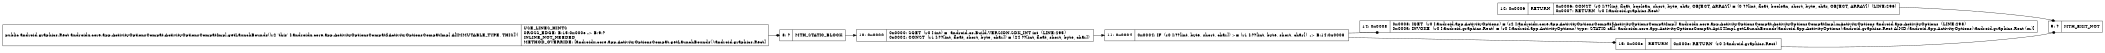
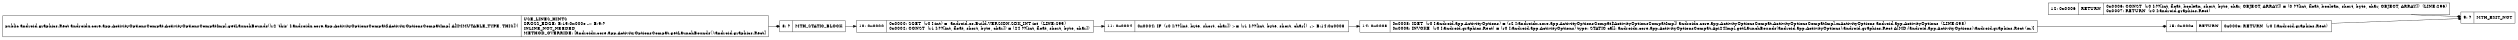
  digraph {
    rankdir=LR
    node [shape=record]
    edge [arrowhead=diamond]
    n1 [label="{8\:\ ?|MTH_STATIC_BLOCK\l}"]
    n2 [label="{10\:\ 0x0000|0x0000: SGET  (r0 I:int) =  android.os.Build.VERSION.SDK_INT int  (LINE:295)\l0x0002: CONST  (r1 I:??[int, float, short, byte, char]) = (24 ??[int, float, short, byte, char]) \l}"]
    n3 [label="{11\:\ 0x0004|0x0004: IF  (r0 I:??[int, byte, short, char]) \>= (r1 I:??[int, byte, short, char])  \-\> B:14:0x0008 \l}"]
    n4 [label="{14\:\ 0x0008|0x0008: IGET  (r0 I:android.app.ActivityOptions) = (r2 I:androidx.core.app.ActivityOptionsCompat$ActivityOptionsCompatImpl) androidx.core.app.ActivityOptionsCompat.ActivityOptionsCompatImpl.mActivityOptions android.app.ActivityOptions  (LINE:298)\l0x000a: INVOKE  (r0 I:android.graphics.Rect) = (r0 I:android.app.ActivityOptions) type: STATIC call: androidx.core.app.ActivityOptionsCompat.Api24Impl.getLaunchBounds(android.app.ActivityOptions):android.graphics.Rect A[MD:(android.app.ActivityOptions):android.graphics.Rect (m)]\l}"]
    n5 [label="{12\:\ 0x0006|RETURN\l|0x0006: CONST  (r0 I:??[int, float, boolean, short, byte, char, OBJECT, ARRAY]) = (0 ??[int, float, boolean, short, byte, char, OBJECT, ARRAY])  (LINE:296)\l0x0007: RETURN  (r0 I:android.graphics.Rect) \l}"]
    n6 [label="{9\:\ ?|MTH_EXIT_NOT\l}"]
    n7 [label="{15\:\ 0x000e|RETURN\l|0x000e: RETURN  (r0 I:android.graphics.Rect) \l}"]
    n8 [label="{public android.graphics.Rect androidx.core.app.ActivityOptionsCompat.ActivityOptionsCompatImpl.getLaunchBounds((r2 'this' I:androidx.core.app.ActivityOptionsCompat$ActivityOptionsCompatImpl A[IMMUTABLE_TYPE, THIS]))  | USE_LINES_HINTS\lCROSS_EDGE: B:15:0x000e \-\> B:9:?\lINLINE_NOT_NEEDED\lMETHOD_OVERRIDE: [androidx.core.app.ActivityOptionsCompat.getLaunchBounds():android.graphics.Rect]\l}"]
    n1 -> n2 [arrowhead=normal]
    n2 -> n3 [arrowhead=normal]
-   n3 -> n4 [arrowhead=dot]
-   n3 -> n7
+   n3 -> n4 [arrowhead=normal]
+   n4 -> n7
    n5 -> n6
    n7 -> n6 [arrowhead=dot]
    n8 -> n1
  }
